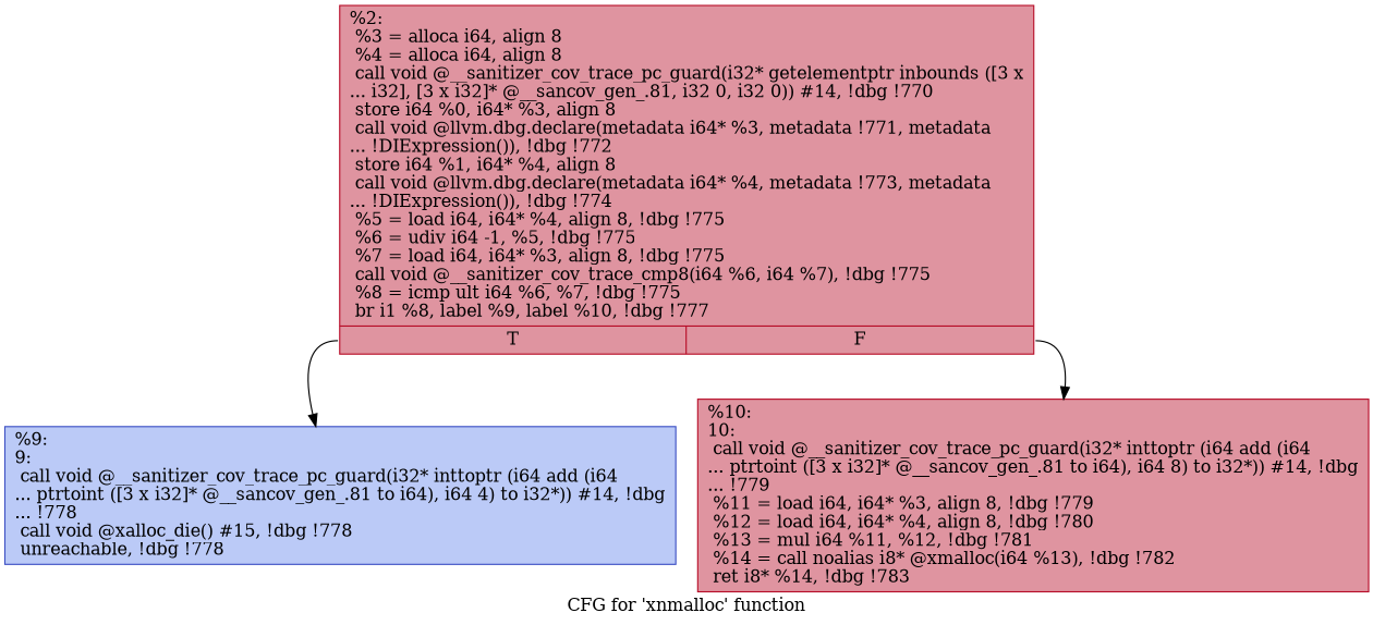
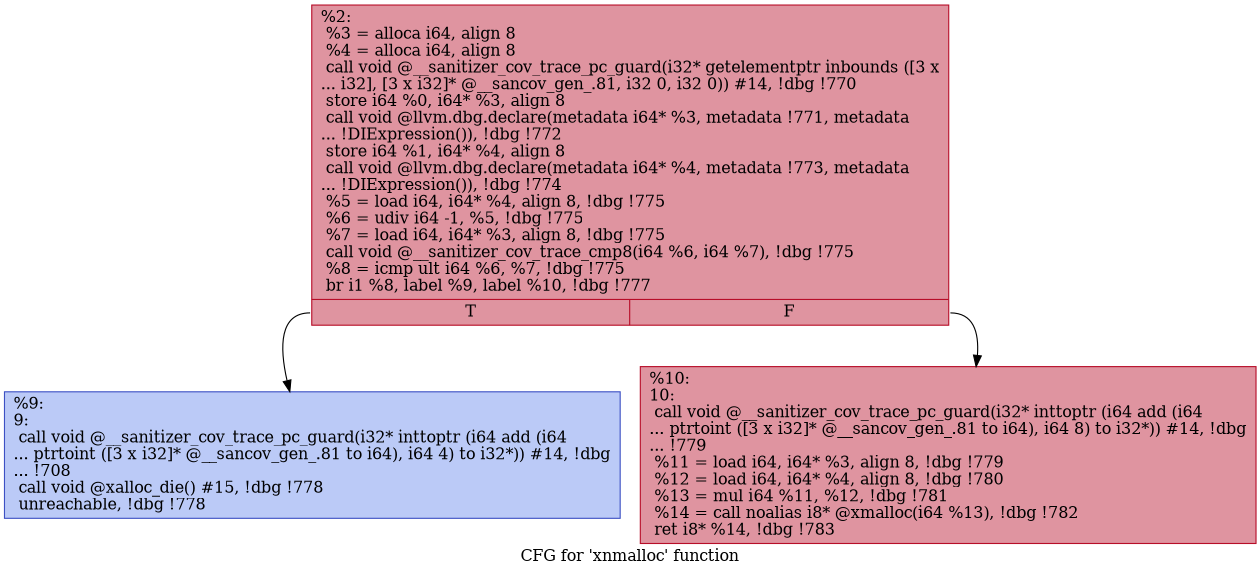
  digraph {
    label="CFG for 'xnmalloc' function"
    node [color="#b70d28ff" fillcolor="#b70d2870" shape=record style=filled]
    n1 [label="{%2:\l  %3 = alloca i64, align 8\l  %4 = alloca i64, align 8\l  call void @__sanitizer_cov_trace_pc_guard(i32* getelementptr inbounds ([3 x\l... i32], [3 x i32]* @__sancov_gen_.81, i32 0, i32 0)) #14, !dbg !770\l  store i64 %0, i64* %3, align 8\l  call void @llvm.dbg.declare(metadata i64* %3, metadata !771, metadata\l... !DIExpression()), !dbg !772\l  store i64 %1, i64* %4, align 8\l  call void @llvm.dbg.declare(metadata i64* %4, metadata !773, metadata\l... !DIExpression()), !dbg !774\l  %5 = load i64, i64* %4, align 8, !dbg !775\l  %6 = udiv i64 -1, %5, !dbg !775\l  %7 = load i64, i64* %3, align 8, !dbg !775\l  call void @__sanitizer_cov_trace_cmp8(i64 %6, i64 %7), !dbg !775\l  %8 = icmp ult i64 %6, %7, !dbg !775\l  br i1 %8, label %9, label %10, !dbg !777\l|{<s0>T|<s1>F}}"]
-   n2 [color="#3d50c3ff" fillcolor="#6687ed70" label="{%9:\l9:                                                \l  call void @__sanitizer_cov_trace_pc_guard(i32* inttoptr (i64 add (i64\l... ptrtoint ([3 x i32]* @__sancov_gen_.81 to i64), i64 4) to i32*)) #14, !dbg\l... !778\l  call void @xalloc_die() #15, !dbg !778\l  unreachable, !dbg !778\l}"]
+   n2 [color="#3d50c3ff" fillcolor="#6687ed70" label="{%9:\l9:                                                \l  call void @__sanitizer_cov_trace_pc_guard(i32* inttoptr (i64 add (i64\l... ptrtoint ([3 x i32]* @__sancov_gen_.81 to i64), i64 4) to i32*)) #14, !dbg\l... !708\l  call void @xalloc_die() #15, !dbg !778\l  unreachable, !dbg !778\l}"]
    n3 [label="{%10:\l10:                                               \l  call void @__sanitizer_cov_trace_pc_guard(i32* inttoptr (i64 add (i64\l... ptrtoint ([3 x i32]* @__sancov_gen_.81 to i64), i64 8) to i32*)) #14, !dbg\l... !779\l  %11 = load i64, i64* %3, align 8, !dbg !779\l  %12 = load i64, i64* %4, align 8, !dbg !780\l  %13 = mul i64 %11, %12, !dbg !781\l  %14 = call noalias i8* @xmalloc(i64 %13), !dbg !782\l  ret i8* %14, !dbg !783\l}"]
    n1 -> n2 [tailport=s0]
    n1 -> n3 [tailport=s1]
  }
